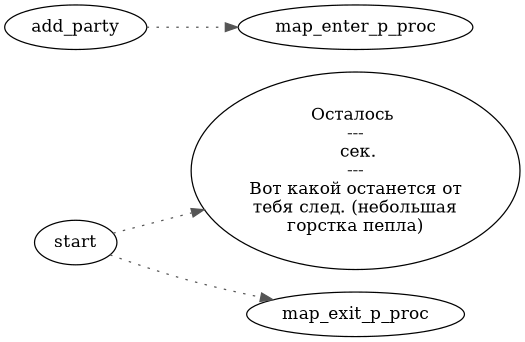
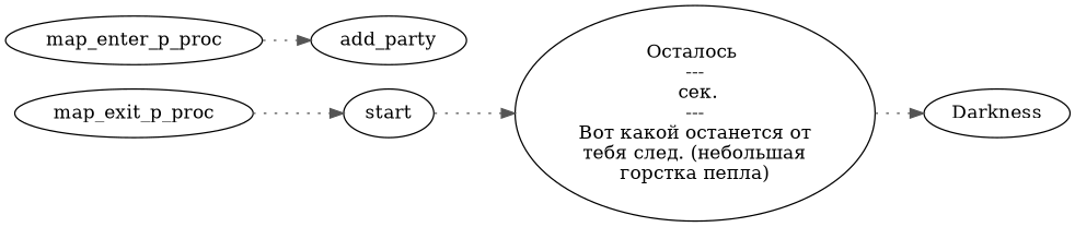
  digraph {
    rankdir=LR
    node [color="#000000" fillcolor="#FFFFFF" style=filled]
    edge [color="#555555" style=dotted]
    n1 [label="Осталось \n---\n сек.\n---\nВот какой останется от\nтебя след. (небольшая\nгорстка пепла)"]
    start
    map_exit_p_proc
    map_enter_p_proc
    add_party
+   Darkness
+   n1 -> Darkness
    start -> n1
-   start -> map_exit_p_proc
-   add_party -> map_enter_p_proc
+   map_exit_p_proc -> start
+   map_enter_p_proc -> add_party
  }
